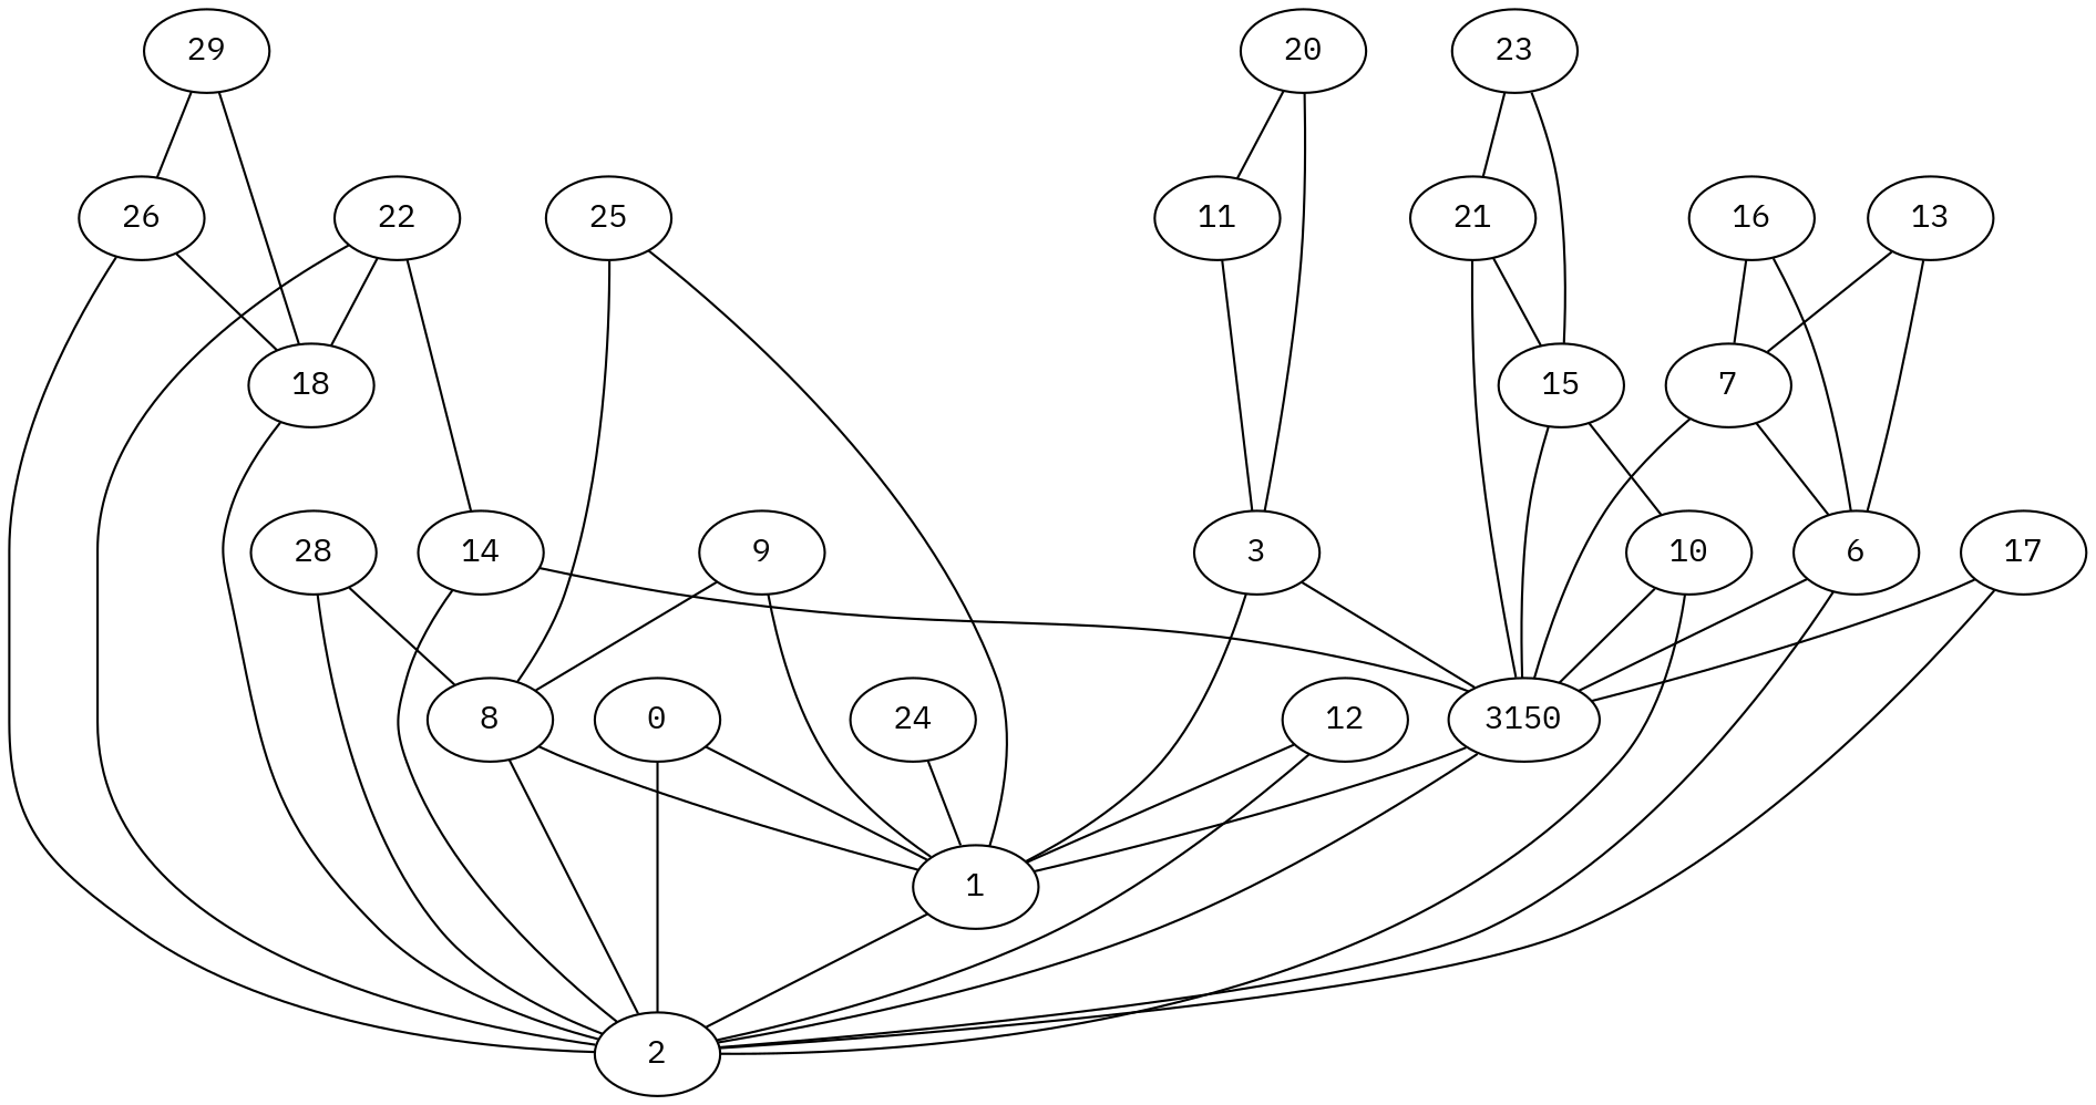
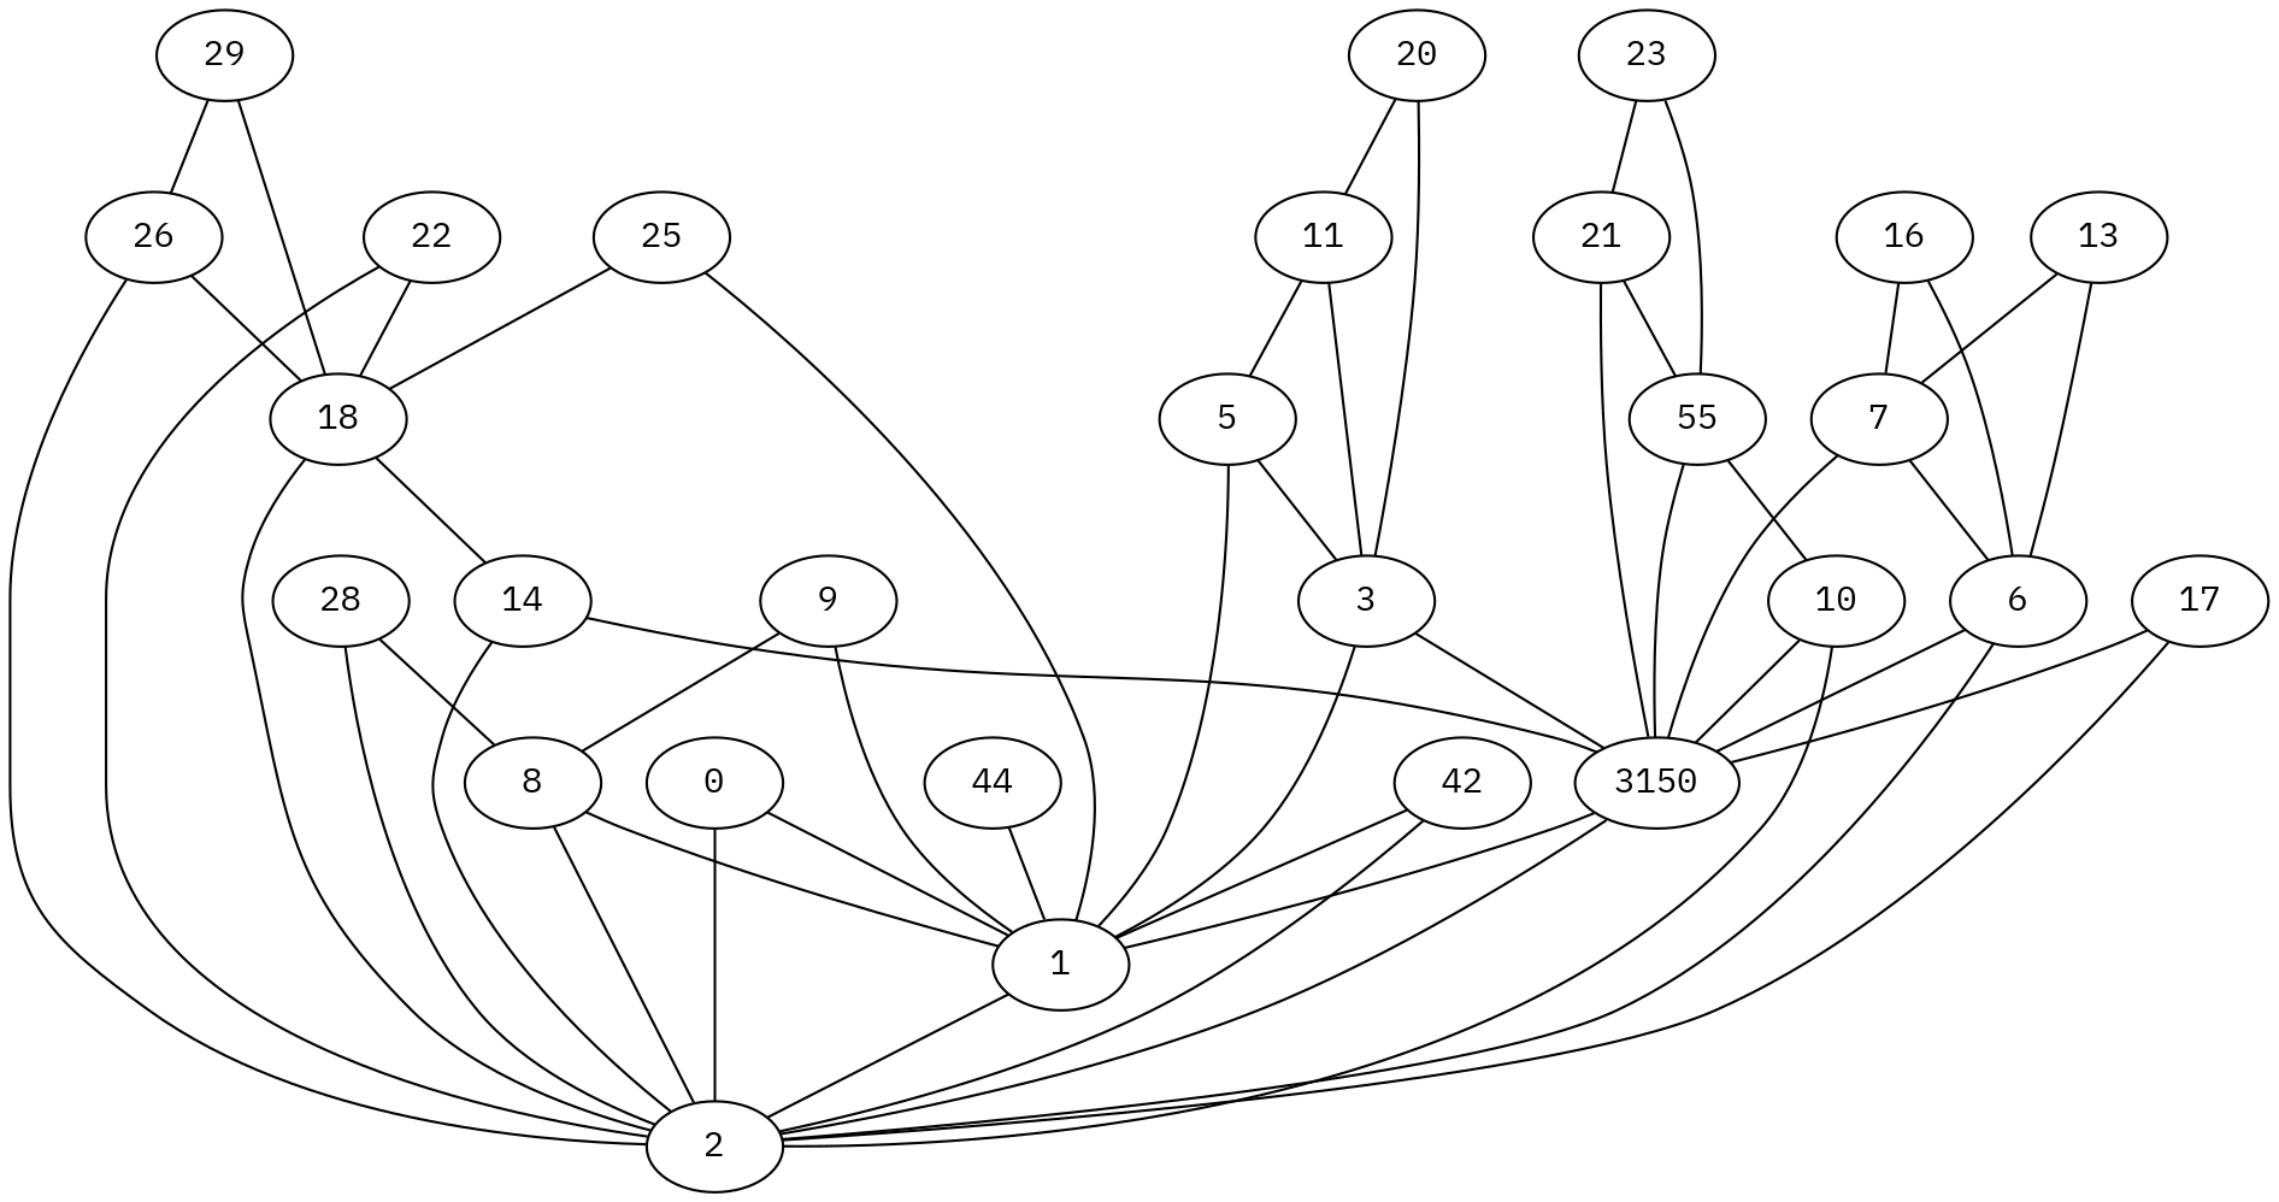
  graph {
    fontname="IBM Plex Mono"
    node [fontname="IBM Plex Mono"]
    edge [fontname="IBM Plex Mono"]
    3150
    1
    2
    3
    n5 [label=0]
+   5
    6
    7
    8
    9
    10
    11
-   12
+   12 [label=42]
    13
    14
-   15
+   15 [label=55]
    16
    17
    18
    20
    21
    22
    23
-   24
+   24 [label=44]
    25
    26
    28
    29
    3150 -- 1
    1 -- 2
    2 -- 3150
    3 -- 3150
    3 -- 1
    n5 -- 1
    n5 -- 2
+   5 -- 1
+   5 -- 3
    6 -- 3150
    6 -- 2
    7 -- 3150
    7 -- 6
    8 -- 1
    8 -- 2
    9 -- 1
    9 -- 8
    10 -- 3150
    10 -- 2
    11 -- 3
+   11 -- 5
    12 -- 1
    12 -- 2
    13 -- 6
    13 -- 7
    14 -- 3150
    14 -- 2
    15 -- 3150
    15 -- 10
    16 -- 6
    16 -- 7
    17 -- 3150
    17 -- 2
    18 -- 2
-   22 -- 14
+   18 -- 14
    20 -- 3
    20 -- 11
    21 -- 3150
    21 -- 15
    22 -- 2
    22 -- 18
    23 -- 15
    23 -- 21
    24 -- 1
    25 -- 1
-   25 -- 8
+   25 -- 18
    26 -- 2
    26 -- 18
    28 -- 2
    28 -- 8
    29 -- 18
    29 -- 26
  }
